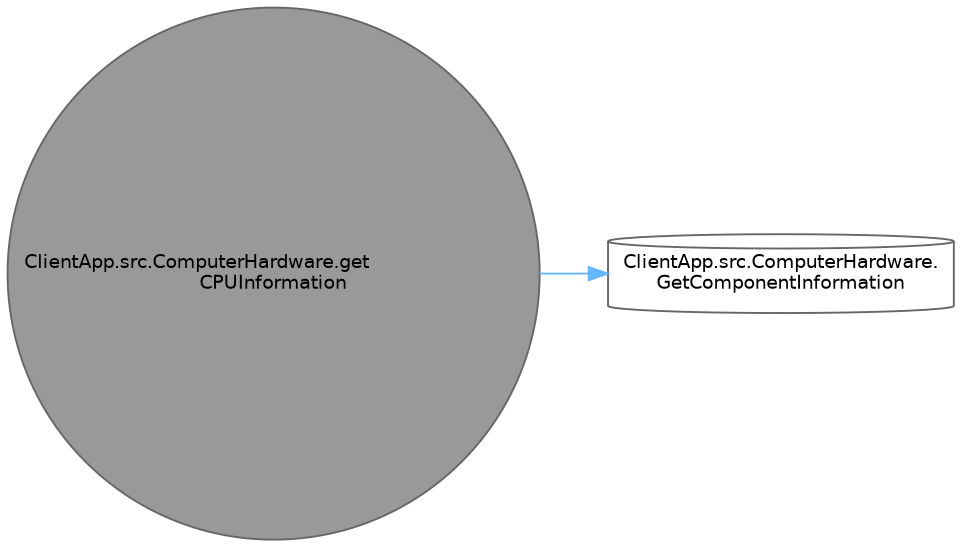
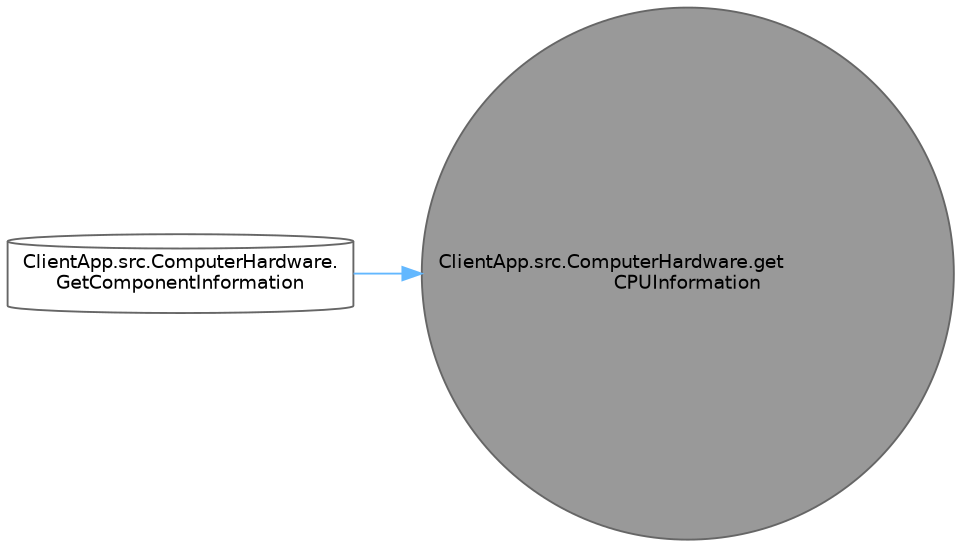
  digraph {
    rankdir=LR
    node [fontname=Helvetica fontsize=10 style=filled]
    n1 [color=gray40 fillcolor=grey60 fontcolor=black height=0.2 label="ClientApp.src.ComputerHardware.get\lCPUInformation" shape=circle width=0.4]
    n2 [color=grey40 fillcolor=white height=0.2 label="ClientApp.src.ComputerHardware.\lGetComponentInformation" shape=cylinder width=0.4]
-   n1 -> n2 [color=steelblue1 fontname=Helvetica fontsize=10 labelfontname=Helvetica labelfontsize=10 style=solid]
+   n2 -> n1 [color=steelblue1 fontname=Helvetica fontsize=10 labelfontname=Helvetica labelfontsize=10 style=solid]
  }
